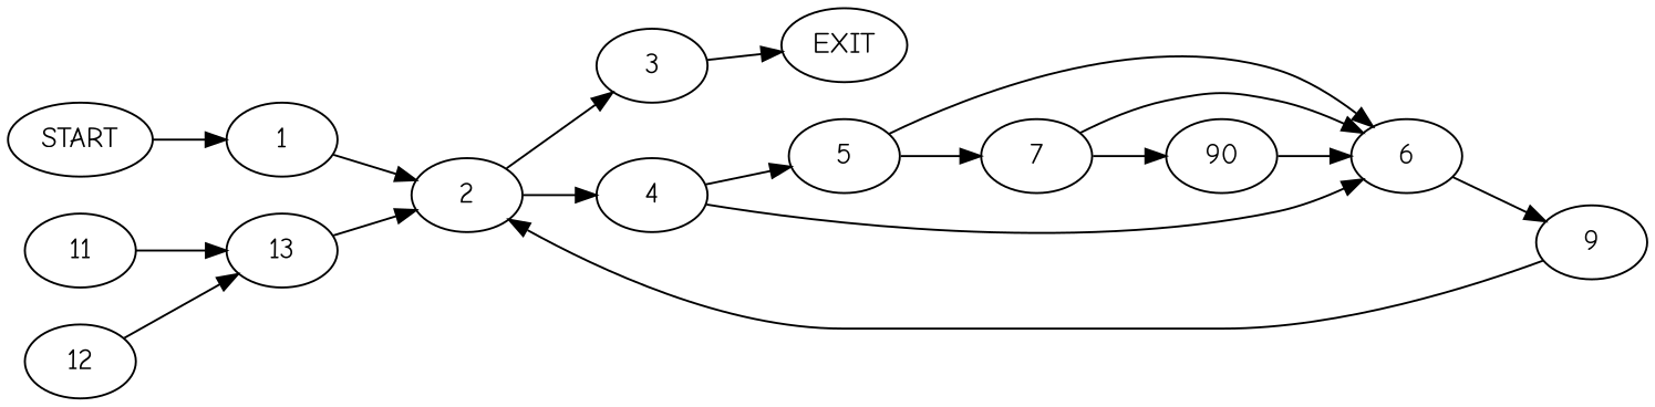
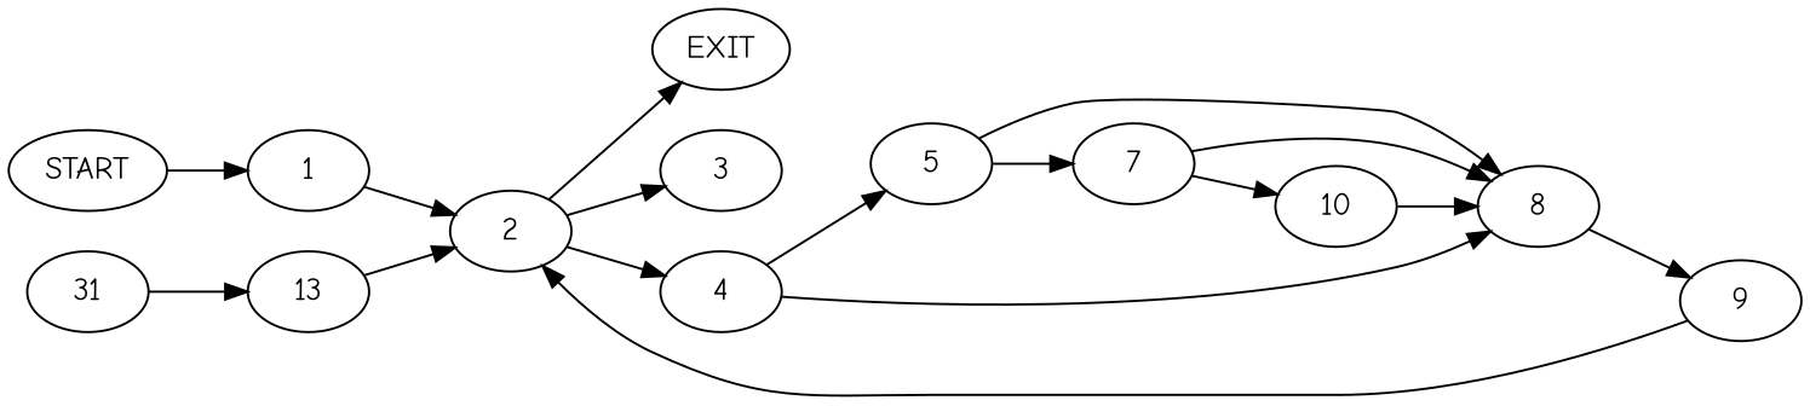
  digraph {
    fontname="Comic Neue"
    rankdir=LR
    node [fontname="Comic Neue"]
    edge [fontname="Comic Neue"]
    n1 [label=START]
    1
    2
    n4 [label=EXIT]
    3
    4
    5
-   6
+   6 [label=8]
    7
    9
-   10 [label=90]
-   11
+   10
+   11 [label=31]
    13
-   12
    n1 -> 1
    1 -> 2
    2 -> 3
    2 -> 4
-   3 -> n4
+   2 -> n4
    4 -> 5
    4 -> 6
    5 -> 6
    5 -> 7
    6 -> 9
    7 -> 6
    7 -> 10
    9 -> 2
    10 -> 6
    11 -> 13
    13 -> 2
-   12 -> 13
  }
